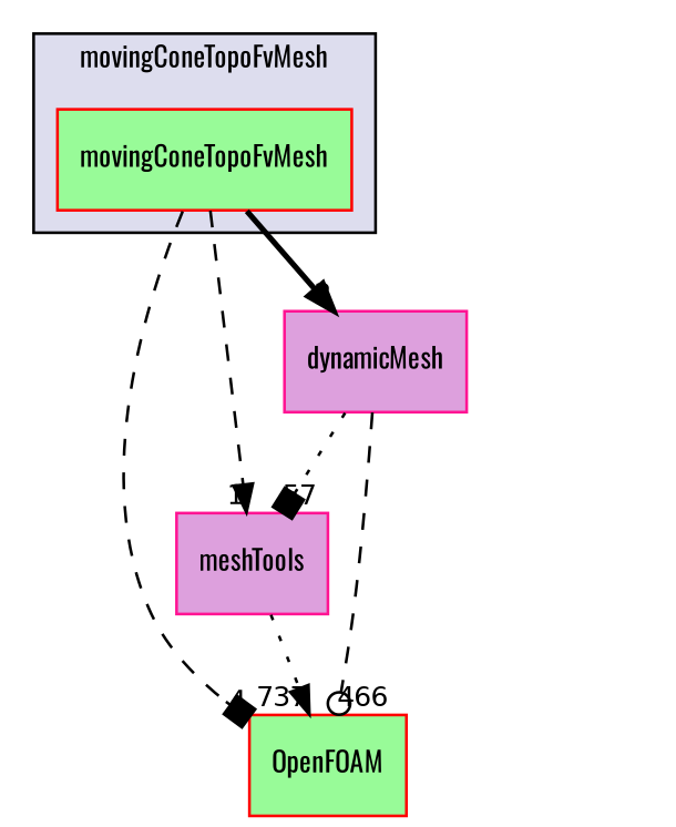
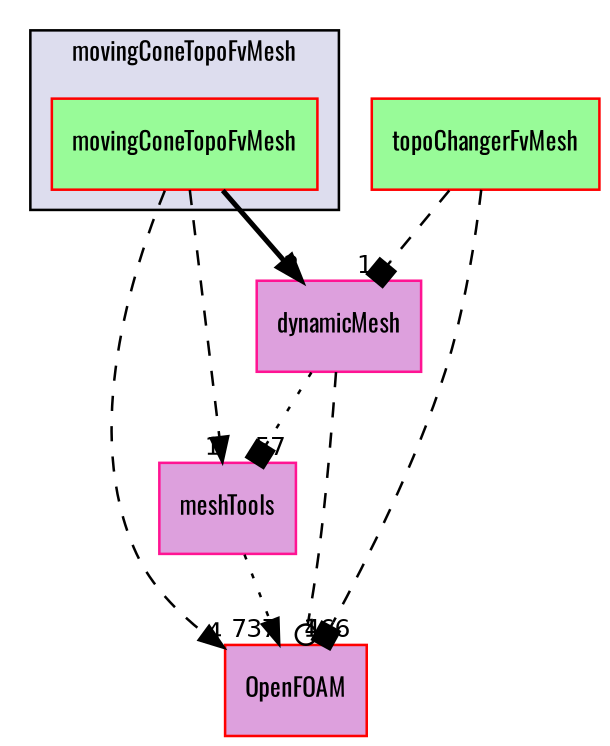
  digraph {
    compound=true
    fontname=Oswald
    node [color=red fillcolor=palegreen fontname=Oswald fontsize=10 shape=box style=filled]
    edge [arrowhead=box fontname=Oswald headlabel=1 labeldistance=1.5 labelfontname=Helvetica labelfontsize=10 style=dashed]
    n1 [label=movingConeTopoFvMesh pencolor=black]
    n2 [color=deeppink fillcolor=plum label=meshTools]
    n3 [color=deeppink fillcolor=plum label=dynamicMesh]
-   n4 [label=OpenFOAM]
+   n4 [fillcolor=plum label=OpenFOAM]
+   n5 [label=topoChangerFvMesh]
    subgraph cluster_1 {
      bgcolor="#ddddee"
      fontsize=10
      label=movingConeTopoFvMesh
      pencolor=black
      n1
    }
    n1 -> n2 [arrowhead=normal]
    n1 -> n3 [arrowhead=normal headlabel=2 style=bold]
-   n1 -> n4 [headlabel=4]
+   n1 -> n4 [arrowhead=normal headlabel=4]
    n2 -> n4 [arrowhead=normal headlabel=737 style=dotted]
    n3 -> n2 [headlabel=57 style=dotted]
    n3 -> n4 [arrowhead=odot headlabel=466]
+   n5 -> n3
+   n5 -> n4
  }
